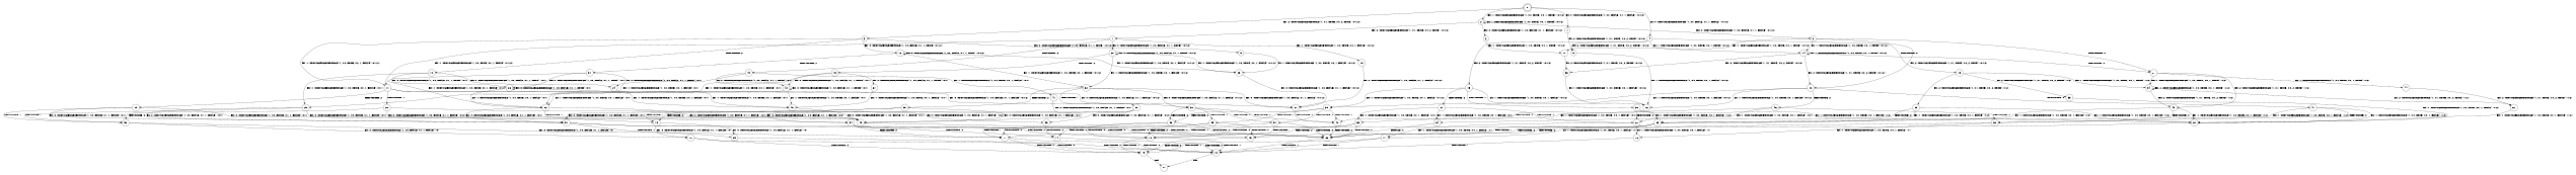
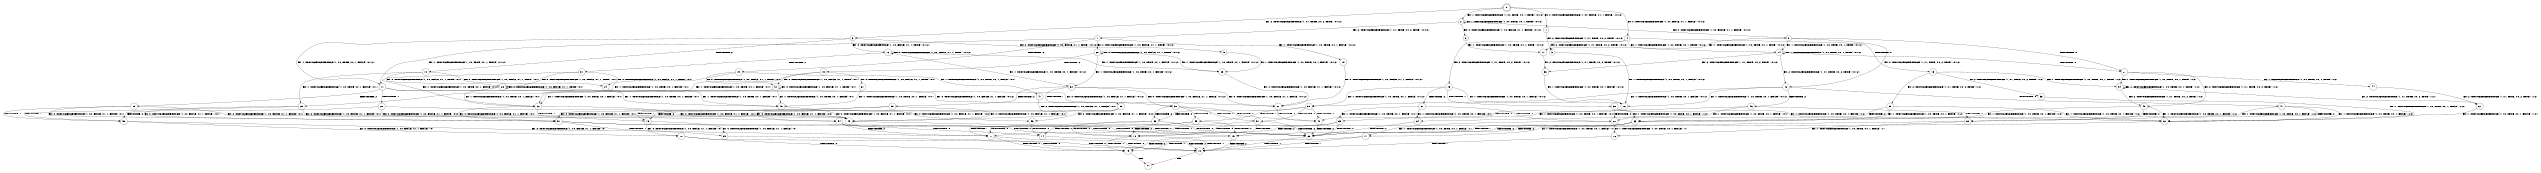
  digraph {
    node [shape=circle]
    0 [peripheries=2]
    1
    2
    3
    4
    5
    6
    7
    8
    9
    10
    11
    12
    13
    14
    15
    16
    17
    18
    19
    20
    21
    22
    23
    24
    25
    26
    27
    28
    29
    30
    31
    32
    33
    34
    35
    36
    37
    38
    39
    40
    41
    42
    43
    44
    45
    46
    47
    48
    49
    50
    51
    52
    53
    54
    55
    56
    57
    58
    59
    60
    61
    62
    63
    64
    65
    66
    67
    68
    69
    70
    71
    72
    73
    74
    75
    76
    77
    78
    79
    80
    0 -> 1 [label="EX !0 !ATOMIC_EXCH_BRANCH (1, +0, FALSE, +1, 1, FALSE) !:0:1:2:"]
    0 -> 2 [label="EX !1 !ATOMIC_EXCH_BRANCH (1, +0, TRUE, +0, 1, TRUE) !:0:1:2:"]
    0 -> 3 [label="EX !2 !ATOMIC_EXCH_BRANCH (1, +1, TRUE, +0, 2, TRUE) !:0:1:2:"]
    0 -> 4 [label="EX !0 !ATOMIC_EXCH_BRANCH (1, +0, FALSE, +1, 1, FALSE) !:0:1:2:"]
    1 -> 5 [label="EX !2 !ATOMIC_EXCH_BRANCH (1, +1, TRUE, +0, 2, TRUE) !:0:1:2:"]
    2 -> 2 [label="EX !1 !ATOMIC_EXCH_BRANCH (1, +0, TRUE, +0, 1, TRUE) !:0:1:2:"]
    2 -> 6 [label="EX !0 !ATOMIC_EXCH_BRANCH (1, +0, FALSE, +1, 1, FALSE) !:0:1:2:"]
    2 -> 7 [label="EX !2 !ATOMIC_EXCH_BRANCH (1, +1, TRUE, +0, 2, TRUE) !:0:1:2:"]
    2 -> 8 [label="EX !0 !ATOMIC_EXCH_BRANCH (1, +0, FALSE, +1, 1, FALSE) !:0:1:2:"]
    3 -> 9 [label="EX !0 !ATOMIC_EXCH_BRANCH (1, +0, FALSE, +1, 1, TRUE) !:0:1:2:"]
    3 -> 10 [label="TERMINATE !2"]
    3 -> 11 [label="EX !1 !ATOMIC_EXCH_BRANCH (1, +0, TRUE, +0, 1, FALSE) !:0:1:2:"]
    3 -> 12 [label="EX !0 !ATOMIC_EXCH_BRANCH (1, +0, FALSE, +1, 1, TRUE) !:0:1:2:"]
    4 -> 5 [label="EX !2 !ATOMIC_EXCH_BRANCH (1, +1, TRUE, +0, 2, TRUE) !:0:1:2:"]
    4 -> 13 [label="TERMINATE !0"]
    4 -> 14 [label="EX !1 !ATOMIC_EXCH_BRANCH (1, +0, TRUE, +0, 1, TRUE) !:0:1:2:"]
    4 -> 15 [label="EX !2 !ATOMIC_EXCH_BRANCH (1, +1, TRUE, +0, 2, TRUE) !:0:1:2:"]
    5 -> 16 [label="EX !1 !ATOMIC_EXCH_BRANCH (1, +0, TRUE, +0, 1, FALSE) !:0:1:2:"]
    6 -> 17 [label="EX !1 !ATOMIC_EXCH_BRANCH (1, +0, TRUE, +0, 1, TRUE) !:0:1:2:"]
    7 -> 11 [label="EX !1 !ATOMIC_EXCH_BRANCH (1, +0, TRUE, +0, 1, FALSE) !:0:1:2:"]
    7 -> 18 [label="EX !1 !ATOMIC_EXCH_BRANCH (1, +0, TRUE, +0, 1, FALSE) !:0:1:2:"]
    7 -> 19 [label="TERMINATE !2"]
    7 -> 20 [label="EX !0 !ATOMIC_EXCH_BRANCH (1, +0, FALSE, +1, 1, TRUE) !:0:1:2:"]
    8 -> 14 [label="EX !1 !ATOMIC_EXCH_BRANCH (1, +0, TRUE, +0, 1, TRUE) !:0:1:2:"]
    8 -> 17 [label="EX !1 !ATOMIC_EXCH_BRANCH (1, +0, TRUE, +0, 1, TRUE) !:0:1:2:"]
    8 -> 21 [label="TERMINATE !0"]
    8 -> 22 [label="EX !2 !ATOMIC_EXCH_BRANCH (1, +1, TRUE, +0, 2, TRUE) !:0:1:2:"]
    9 -> 23 [label="EX !1 !ATOMIC_EXCH_BRANCH (1, +0, TRUE, +0, 1, FALSE) !:0:1:2:"]
    10 -> 24 [label="EX !0 !ATOMIC_EXCH_BRANCH (1, +0, FALSE, +1, 1, TRUE) !:0:1:"]
    10 -> 25 [label="EX !1 !ATOMIC_EXCH_BRANCH (1, +0, TRUE, +0, 1, FALSE) !:0:1:"]
    10 -> 26 [label="EX !0 !ATOMIC_EXCH_BRANCH (1, +0, FALSE, +1, 1, TRUE) !:0:1:"]
    11 -> 27 [label="EX !0 !ATOMIC_EXCH_BRANCH (1, +0, FALSE, +1, 1, FALSE) !:0:1:2:"]
    11 -> 28 [label="TERMINATE !1"]
    11 -> 29 [label="TERMINATE !2"]
    11 -> 30 [label="EX !0 !ATOMIC_EXCH_BRANCH (1, +0, FALSE, +1, 1, FALSE) !:0:1:2:"]
    12 -> 12 [label="EX !0 !ATOMIC_EXCH_BRANCH (1, +0, FALSE, +1, 1, TRUE) !:0:1:2:"]
    12 -> 23 [label="EX !1 !ATOMIC_EXCH_BRANCH (1, +0, TRUE, +0, 1, FALSE) !:0:1:2:"]
    12 -> 31 [label="TERMINATE !2"]
    12 -> 32 [label="EX !1 !ATOMIC_EXCH_BRANCH (1, +0, TRUE, +0, 1, FALSE) !:0:1:2:"]
    13 -> 33 [label="EX !2 !ATOMIC_EXCH_BRANCH (1, +1, TRUE, +0, 2, TRUE) !:1:2:"]
    13 -> 34 [label="EX !1 !ATOMIC_EXCH_BRANCH (1, +0, TRUE, +0, 1, TRUE) !:1:2:"]
    13 -> 35 [label="EX !2 !ATOMIC_EXCH_BRANCH (1, +1, TRUE, +0, 2, TRUE) !:1:2:"]
    14 -> 14 [label="EX !1 !ATOMIC_EXCH_BRANCH (1, +0, TRUE, +0, 1, TRUE) !:0:1:2:"]
    14 -> 21 [label="TERMINATE !0"]
    14 -> 22 [label="EX !2 !ATOMIC_EXCH_BRANCH (1, +1, TRUE, +0, 2, TRUE) !:0:1:2:"]
    14 -> 36 [label="EX !2 !ATOMIC_EXCH_BRANCH (1, +1, TRUE, +0, 2, TRUE) !:0:1:2:"]
    15 -> 16 [label="EX !1 !ATOMIC_EXCH_BRANCH (1, +0, TRUE, +0, 1, FALSE) !:0:1:2:"]
    15 -> 37 [label="TERMINATE !2"]
    15 -> 38 [label="TERMINATE !1"]
    15 -> 39 [label="EX !1 !ATOMIC_EXCH_BRANCH (1, +0, TRUE, +0, 1, FALSE) !:0:1:2:"]
    16 -> 40 [label="TERMINATE !0"]
    17 -> 36 [label="EX !2 !ATOMIC_EXCH_BRANCH (1, +1, TRUE, +0, 2, TRUE) !:0:1:2:"]
    18 -> 27 [label="EX !0 !ATOMIC_EXCH_BRANCH (1, +0, FALSE, +1, 1, FALSE) !:0:1:2:"]
    19 -> 25 [label="EX !1 !ATOMIC_EXCH_BRANCH (1, +0, TRUE, +0, 1, FALSE) !:0:1:"]
    19 -> 41 [label="EX !1 !ATOMIC_EXCH_BRANCH (1, +0, TRUE, +0, 1, FALSE) !:0:1:"]
    19 -> 42 [label="EX !0 !ATOMIC_EXCH_BRANCH (1, +0, FALSE, +1, 1, TRUE) !:0:1:"]
    20 -> 20 [label="EX !0 !ATOMIC_EXCH_BRANCH (1, +0, FALSE, +1, 1, TRUE) !:0:1:2:"]
    20 -> 23 [label="EX !1 !ATOMIC_EXCH_BRANCH (1, +0, TRUE, +0, 1, FALSE) !:0:1:2:"]
    20 -> 32 [label="EX !1 !ATOMIC_EXCH_BRANCH (1, +0, TRUE, +0, 1, FALSE) !:0:1:2:"]
    20 -> 43 [label="TERMINATE !2"]
    21 -> 34 [label="EX !1 !ATOMIC_EXCH_BRANCH (1, +0, TRUE, +0, 1, TRUE) !:1:2:"]
    21 -> 44 [label="EX !1 !ATOMIC_EXCH_BRANCH (1, +0, TRUE, +0, 1, TRUE) !:1:2:"]
    21 -> 45 [label="EX !2 !ATOMIC_EXCH_BRANCH (1, +1, TRUE, +0, 2, TRUE) !:1:2:"]
    22 -> 16 [label="EX !1 !ATOMIC_EXCH_BRANCH (1, +0, TRUE, +0, 1, FALSE) !:0:1:2:"]
    22 -> 39 [label="EX !1 !ATOMIC_EXCH_BRANCH (1, +0, TRUE, +0, 1, FALSE) !:0:1:2:"]
    22 -> 46 [label="TERMINATE !2"]
    22 -> 47 [label="TERMINATE !0"]
    23 -> 27 [label="EX !0 !ATOMIC_EXCH_BRANCH (1, +0, FALSE, +1, 1, FALSE) !:0:1:2:"]
    24 -> 48 [label="EX !1 !ATOMIC_EXCH_BRANCH (1, +0, TRUE, +0, 1, FALSE) !:0:1:"]
    25 -> 49 [label="EX !0 !ATOMIC_EXCH_BRANCH (1, +0, FALSE, +1, 1, FALSE) !:0:1:"]
    25 -> 50 [label="TERMINATE !1"]
    25 -> 51 [label="EX !0 !ATOMIC_EXCH_BRANCH (1, +0, FALSE, +1, 1, FALSE) !:0:1:"]
    26 -> 26 [label="EX !0 !ATOMIC_EXCH_BRANCH (1, +0, FALSE, +1, 1, TRUE) !:0:1:"]
    26 -> 48 [label="EX !1 !ATOMIC_EXCH_BRANCH (1, +0, TRUE, +0, 1, FALSE) !:0:1:"]
    26 -> 52 [label="EX !1 !ATOMIC_EXCH_BRANCH (1, +0, TRUE, +0, 1, FALSE) !:0:1:"]
    27 -> 40 [label="TERMINATE !0"]
    28 -> 50 [label="TERMINATE !2"]
    28 -> 53 [label="EX !0 !ATOMIC_EXCH_BRANCH (1, +0, FALSE, +1, 1, FALSE) !:0:2:"]
    28 -> 54 [label="EX !0 !ATOMIC_EXCH_BRANCH (1, +0, FALSE, +1, 1, FALSE) !:0:2:"]
    29 -> 49 [label="EX !0 !ATOMIC_EXCH_BRANCH (1, +0, FALSE, +1, 1, FALSE) !:0:1:"]
    29 -> 50 [label="TERMINATE !1"]
    29 -> 51 [label="EX !0 !ATOMIC_EXCH_BRANCH (1, +0, FALSE, +1, 1, FALSE) !:0:1:"]
    30 -> 40 [label="TERMINATE !0"]
    30 -> 55 [label="TERMINATE !1"]
    30 -> 56 [label="TERMINATE !2"]
    30 -> 57 [label="TERMINATE !0"]
    31 -> 24 [label="EX !0 !ATOMIC_EXCH_BRANCH (1, +0, FALSE, +1, 1, TRUE) !:0:1:"]
    31 -> 26 [label="EX !0 !ATOMIC_EXCH_BRANCH (1, +0, FALSE, +1, 1, TRUE) !:0:1:"]
    31 -> 52 [label="EX !1 !ATOMIC_EXCH_BRANCH (1, +0, TRUE, +0, 1, FALSE) !:0:1:"]
    32 -> 27 [label="EX !0 !ATOMIC_EXCH_BRANCH (1, +0, FALSE, +1, 1, FALSE) !:0:1:2:"]
    32 -> 30 [label="EX !0 !ATOMIC_EXCH_BRANCH (1, +0, FALSE, +1, 1, FALSE) !:0:1:2:"]
    32 -> 58 [label="TERMINATE !1"]
    32 -> 59 [label="TERMINATE !2"]
    33 -> 60 [label="EX !1 !ATOMIC_EXCH_BRANCH (1, +0, TRUE, +0, 1, FALSE) !:1:2:"]
    34 -> 34 [label="EX !1 !ATOMIC_EXCH_BRANCH (1, +0, TRUE, +0, 1, TRUE) !:1:2:"]
    34 -> 45 [label="EX !2 !ATOMIC_EXCH_BRANCH (1, +1, TRUE, +0, 2, TRUE) !:1:2:"]
    34 -> 61 [label="EX !2 !ATOMIC_EXCH_BRANCH (1, +1, TRUE, +0, 2, TRUE) !:1:2:"]
    35 -> 60 [label="EX !1 !ATOMIC_EXCH_BRANCH (1, +0, TRUE, +0, 1, FALSE) !:1:2:"]
    35 -> 62 [label="TERMINATE !2"]
    35 -> 63 [label="EX !1 !ATOMIC_EXCH_BRANCH (1, +0, TRUE, +0, 1, FALSE) !:1:2:"]
    36 -> 16 [label="EX !1 !ATOMIC_EXCH_BRANCH (1, +0, TRUE, +0, 1, FALSE) !:0:1:2:"]
    37 -> 62 [label="TERMINATE !0"]
    37 -> 64 [label="EX !1 !ATOMIC_EXCH_BRANCH (1, +0, TRUE, +0, 1, FALSE) !:0:1:"]
    37 -> 65 [label="EX !1 !ATOMIC_EXCH_BRANCH (1, +0, TRUE, +0, 1, FALSE) !:0:1:"]
    38 -> 60 [label="EX !1 !ATOMIC_EXCH_BRANCH (1, +0, TRUE, +0, 1, FALSE) !:1:2:"]
    38 -> 62 [label="TERMINATE !2"]
    38 -> 63 [label="EX !1 !ATOMIC_EXCH_BRANCH (1, +0, TRUE, +0, 1, FALSE) !:1:2:"]
    39 -> 40 [label="TERMINATE !0"]
    39 -> 55 [label="TERMINATE !1"]
    39 -> 56 [label="TERMINATE !2"]
    39 -> 57 [label="TERMINATE !0"]
    40 -> 66 [label="TERMINATE !2"]
    41 -> 49 [label="EX !0 !ATOMIC_EXCH_BRANCH (1, +0, FALSE, +1, 1, FALSE) !:0:1:"]
    42 -> 42 [label="EX !0 !ATOMIC_EXCH_BRANCH (1, +0, FALSE, +1, 1, TRUE) !:0:1:"]
    42 -> 48 [label="EX !1 !ATOMIC_EXCH_BRANCH (1, +0, TRUE, +0, 1, FALSE) !:0:1:"]
    42 -> 52 [label="EX !1 !ATOMIC_EXCH_BRANCH (1, +0, TRUE, +0, 1, FALSE) !:0:1:"]
    43 -> 42 [label="EX !0 !ATOMIC_EXCH_BRANCH (1, +0, FALSE, +1, 1, TRUE) !:0:1:"]
    43 -> 52 [label="EX !1 !ATOMIC_EXCH_BRANCH (1, +0, TRUE, +0, 1, FALSE) !:0:1:"]
    43 -> 67 [label="EX !0 !ATOMIC_EXCH_BRANCH (1, +0, FALSE, +1, 1, TRUE) !:0:1:"]
    44 -> 61 [label="EX !2 !ATOMIC_EXCH_BRANCH (1, +1, TRUE, +0, 2, TRUE) !:1:2:"]
    45 -> 60 [label="EX !1 !ATOMIC_EXCH_BRANCH (1, +0, TRUE, +0, 1, FALSE) !:1:2:"]
    45 -> 63 [label="EX !1 !ATOMIC_EXCH_BRANCH (1, +0, TRUE, +0, 1, FALSE) !:1:2:"]
    45 -> 68 [label="TERMINATE !2"]
    46 -> 64 [label="EX !1 !ATOMIC_EXCH_BRANCH (1, +0, TRUE, +0, 1, FALSE) !:0:1:"]
    46 -> 65 [label="EX !1 !ATOMIC_EXCH_BRANCH (1, +0, TRUE, +0, 1, FALSE) !:0:1:"]
    46 -> 68 [label="TERMINATE !0"]
    47 -> 60 [label="EX !1 !ATOMIC_EXCH_BRANCH (1, +0, TRUE, +0, 1, FALSE) !:1:2:"]
    47 -> 63 [label="EX !1 !ATOMIC_EXCH_BRANCH (1, +0, TRUE, +0, 1, FALSE) !:1:2:"]
    47 -> 68 [label="TERMINATE !2"]
    48 -> 49 [label="EX !0 !ATOMIC_EXCH_BRANCH (1, +0, FALSE, +1, 1, FALSE) !:0:1:"]
    49 -> 66 [label="TERMINATE !0"]
    50 -> 69 [label="EX !0 !ATOMIC_EXCH_BRANCH (1, +0, FALSE, +1, 1, FALSE) !:0:"]
    50 -> 70 [label="EX !0 !ATOMIC_EXCH_BRANCH (1, +0, FALSE, +1, 1, FALSE) !:0:"]
    51 -> 66 [label="TERMINATE !0"]
    51 -> 71 [label="TERMINATE !1"]
    51 -> 72 [label="TERMINATE !0"]
    52 -> 49 [label="EX !0 !ATOMIC_EXCH_BRANCH (1, +0, FALSE, +1, 1, FALSE) !:0:1:"]
    52 -> 51 [label="EX !0 !ATOMIC_EXCH_BRANCH (1, +0, FALSE, +1, 1, FALSE) !:0:1:"]
    52 -> 73 [label="TERMINATE !1"]
    53 -> 74 [label="TERMINATE !0"]
    54 -> 71 [label="TERMINATE !2"]
    54 -> 74 [label="TERMINATE !0"]
    54 -> 75 [label="TERMINATE !0"]
    55 -> 71 [label="TERMINATE !0"]
    55 -> 74 [label="TERMINATE !0"]
    55 -> 75 [label="TERMINATE !0"]
    56 -> 66 [label="TERMINATE !0"]
    56 -> 71 [label="TERMINATE !1"]
    56 -> 72 [label="TERMINATE !0"]
    57 -> 66 [label="TERMINATE !2"]
    57 -> 72 [label="TERMINATE !2"]
    57 -> 75 [label="TERMINATE !1"]
    58 -> 53 [label="EX !0 !ATOMIC_EXCH_BRANCH (1, +0, FALSE, +1, 1, FALSE) !:0:2:"]
    58 -> 54 [label="EX !0 !ATOMIC_EXCH_BRANCH (1, +0, FALSE, +1, 1, FALSE) !:0:2:"]
    58 -> 73 [label="TERMINATE !2"]
    59 -> 49 [label="EX !0 !ATOMIC_EXCH_BRANCH (1, +0, FALSE, +1, 1, FALSE) !:0:1:"]
    59 -> 51 [label="EX !0 !ATOMIC_EXCH_BRANCH (1, +0, FALSE, +1, 1, FALSE) !:0:1:"]
    59 -> 73 [label="TERMINATE !1"]
    60 -> 66 [label="TERMINATE !2"]
    61 -> 60 [label="EX !1 !ATOMIC_EXCH_BRANCH (1, +0, TRUE, +0, 1, FALSE) !:1:2:"]
    62 -> 76 [label="EX !1 !ATOMIC_EXCH_BRANCH (1, +0, TRUE, +0, 1, FALSE) !:1:"]
    62 -> 77 [label="EX !1 !ATOMIC_EXCH_BRANCH (1, +0, TRUE, +0, 1, FALSE) !:1:"]
    63 -> 66 [label="TERMINATE !2"]
    63 -> 72 [label="TERMINATE !2"]
    63 -> 75 [label="TERMINATE !1"]
-   64 -> 66 [label="BRANCH !0"]
+   64 -> 66 [label="TERMINATE !0"]
    65 -> 66 [label="TERMINATE !0"]
    65 -> 71 [label="TERMINATE !1"]
    65 -> 72 [label="TERMINATE !0"]
    66 -> 78 [label="TERMINATE !1"]
    67 -> 48 [label="EX !1 !ATOMIC_EXCH_BRANCH (1, +0, TRUE, +0, 1, FALSE) !:0:1:"]
    68 -> 76 [label="EX !1 !ATOMIC_EXCH_BRANCH (1, +0, TRUE, +0, 1, FALSE) !:1:"]
    68 -> 77 [label="EX !1 !ATOMIC_EXCH_BRANCH (1, +0, TRUE, +0, 1, FALSE) !:1:"]
    69 -> 78 [label="TERMINATE !0"]
    70 -> 78 [label="TERMINATE !0"]
    70 -> 79 [label="TERMINATE !0"]
    71 -> 78 [label="TERMINATE !0"]
    71 -> 79 [label="TERMINATE !0"]
    72 -> 78 [label="TERMINATE !1"]
    72 -> 79 [label="TERMINATE !1"]
    73 -> 69 [label="EX !0 !ATOMIC_EXCH_BRANCH (1, +0, FALSE, +1, 1, FALSE) !:0:"]
    73 -> 70 [label="EX !0 !ATOMIC_EXCH_BRANCH (1, +0, FALSE, +1, 1, FALSE) !:0:"]
    74 -> 78 [label="TERMINATE !2"]
+   75 -> 78 [label="TERMINATE !2"]
    75 -> 79 [label="TERMINATE !2"]
    76 -> 78 [label="TERMINATE !1"]
    77 -> 78 [label="TERMINATE !1"]
    77 -> 79 [label="TERMINATE !1"]
    78 -> 80 [label=exit]
    79 -> 80 [label=exit]
  }
